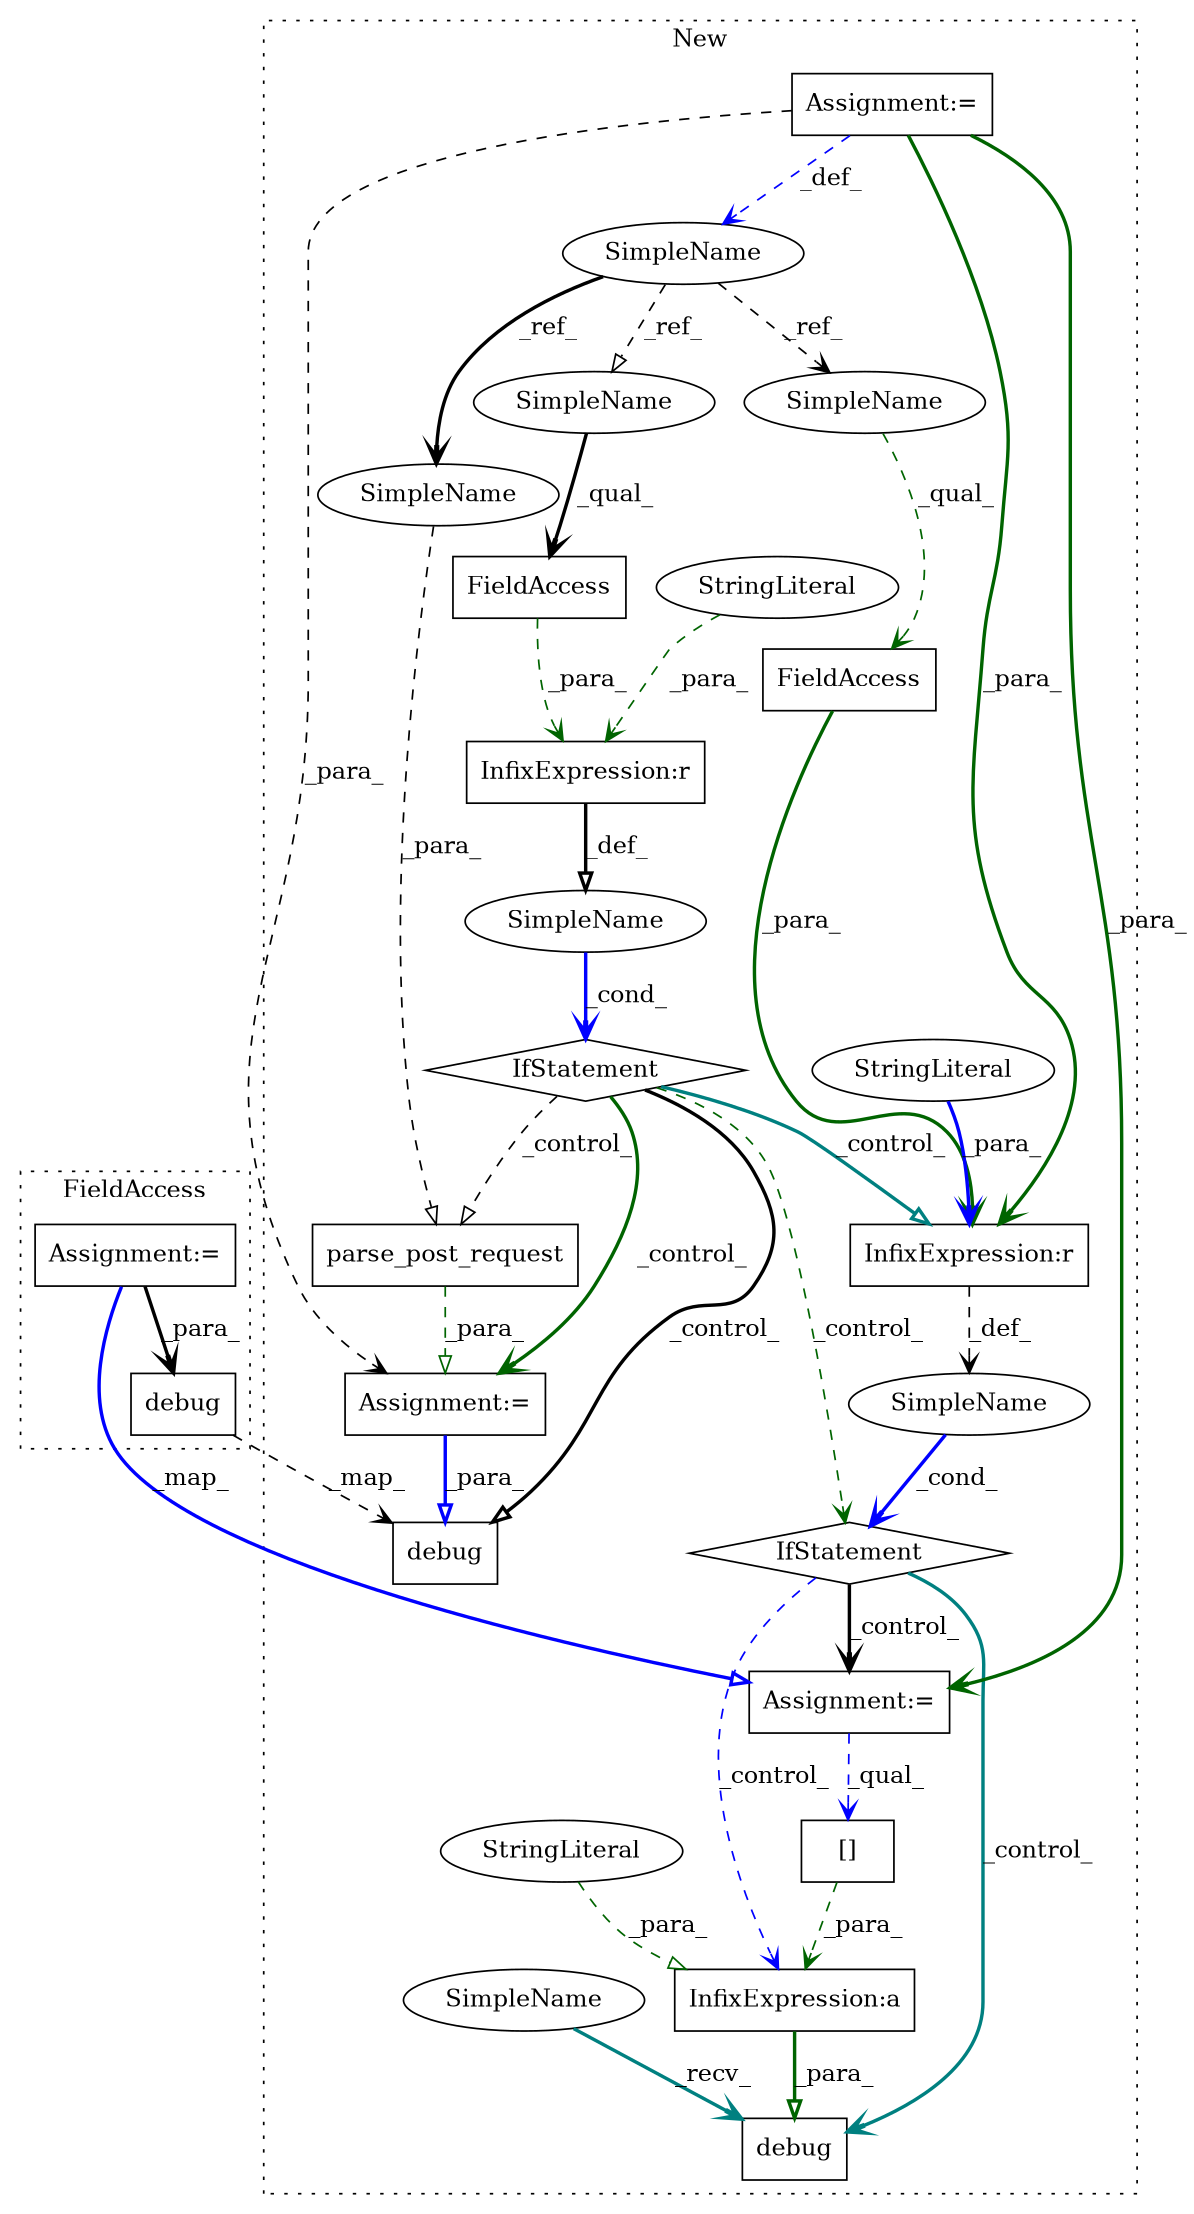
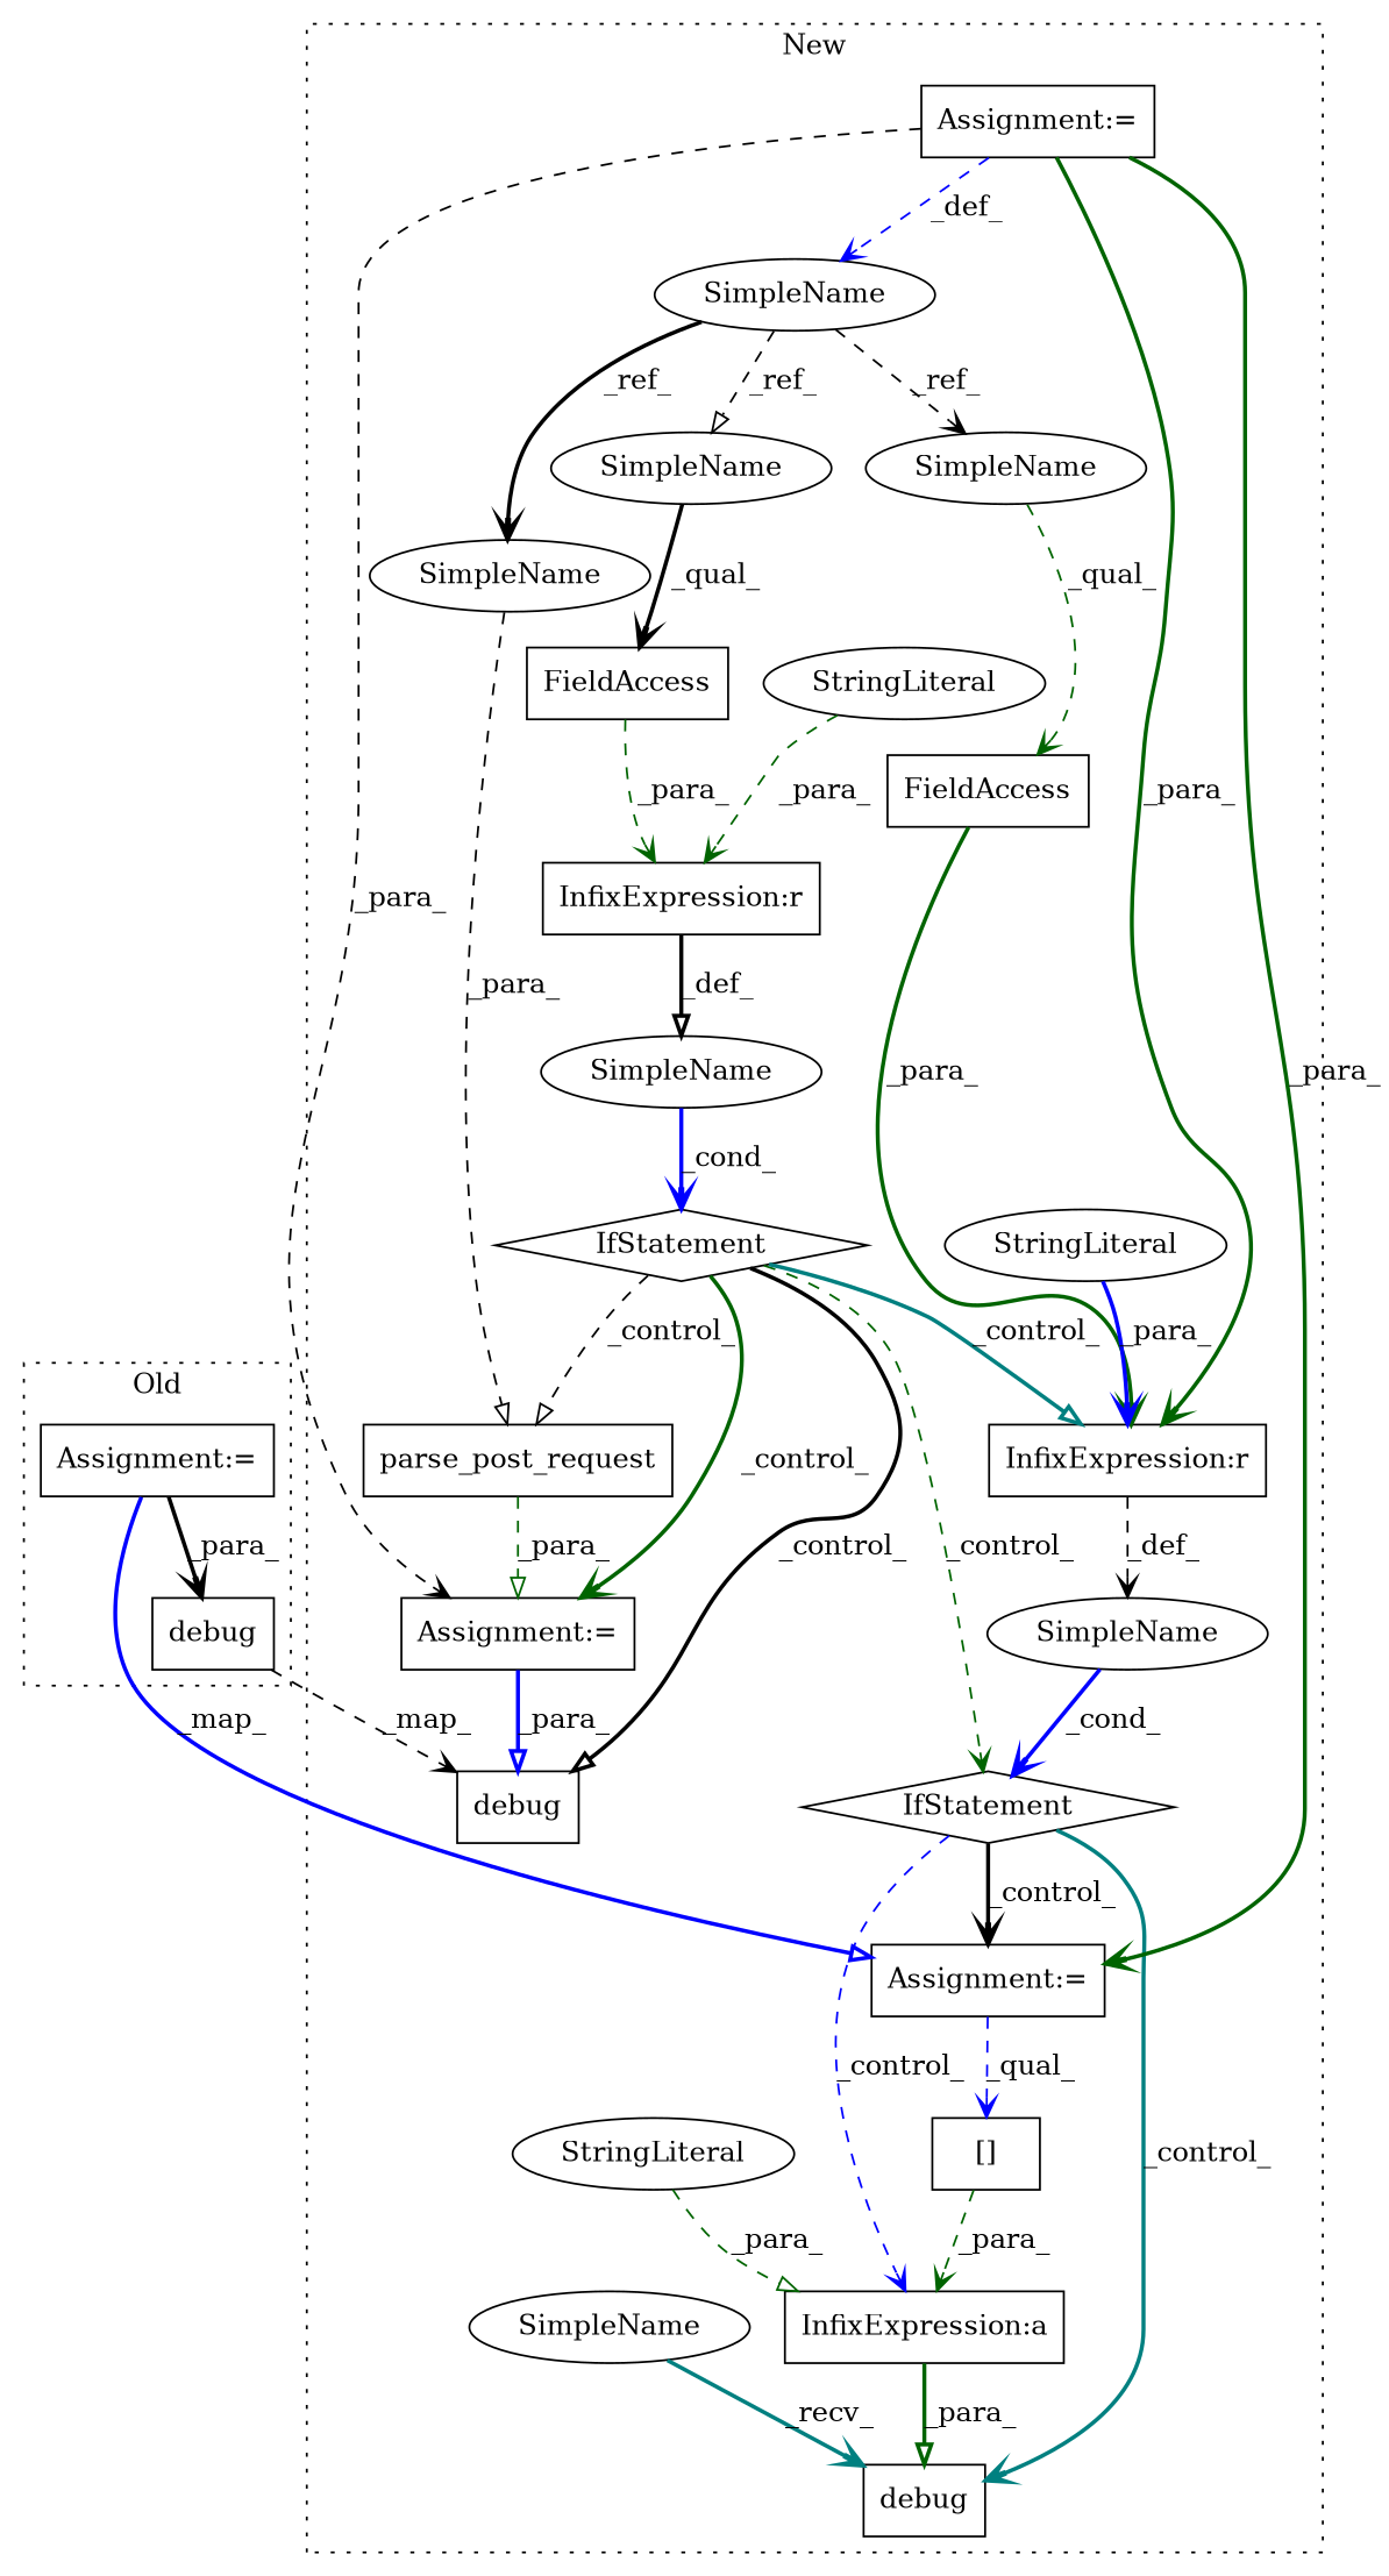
  digraph {
    node [a=42 l=7 shape=box]
    edge [color=black style=bold arrowhead=vee]
    n1 [a=32 l="6,1" label=debug s="8763,8822"]
    n2 [a=7 l=1 label="Assignment:=" s=8709]
    n3 [a=32 l="6,1" label=debug s="9173,9236"]
    n4 [a=25 l="4,2" label=IfStatement s="9069,9097" shape=diamond]
    n5 [label=SimpleName shape=ellipse l=""]
    n6 [a=27 l=4 label="InfixExpression:r" s=9087]
    n7 [a=22 l=14 label=FieldAccess s=9073]
    n8 [label=SimpleName s=8891 shape=ellipse]
    n9 [a=22 l=14 label=FieldAccess s=9263]
    n10 [a=32 l="6,1" label=debug s="9369,9432"]
    n11 [a=25 l="4,2" label=IfStatement s="9259,9286" shape=diamond]
    n12 [label=SimpleName shape=ellipse l=""]
    n13 [a=32 l="19,1" label=parse_post_request s="9125,9151"]
    n14 [a=27 l=4 label="InfixExpression:r" s=9277]
    n15 [a=7 l=1 label="Assignment:=" s=9124]
    n16 [a=7 label="Assignment:=" s=8891]
    n17 [a=45 l=5 label=StringLiteral s=9281 shape=ellipse]
    n18 [a=45 l=6 label=StringLiteral s=9091 shape=ellipse]
    n19 [a=7 l=1 label="Assignment:=" s=9313]
    n20 [a=27 l=3 label="InfixExpression:a" s=9391]
    n21 [a=2 l="16,1" label="[]" s="9394,9431"]
    n22 [a=45 l=16 label=StringLiteral s=9375 shape=ellipse]
    n23 [label=SimpleName s=9144 shape=ellipse]
    n24 [label=SimpleName s=9263 shape=ellipse]
    n25 [label=SimpleName s=9073 shape=ellipse]
    n26 [l=10 label=SimpleName s=9358 shape=ellipse]
    subgraph cluster_1 {
-     label=FieldAccess
+     label=Old
      style=dotted
      n1
      n2
    }
    subgraph cluster_2 {
      label=New
      style=dotted
      n3
      n4
      n5
      n6
      n7
      n8
      n9
      n10
      n11
      n12
      n13
      n14
      n15
      n16
      n17
      n18
      n19
      n20
      n21
      n22
      n23
      n24
      n25
      n26
    }
    n1 -> n3 [label=_map_ style=dashed]
    n2 -> n1 [label=_para_]
    n2 -> n19 [label=_map_ color=blue arrowhead=onormal]
    n4 -> n3 [label=_control_ arrowhead=onormal]
    n4 -> n11 [label=_control_ color=darkgreen style=dashed]
    n4 -> n13 [label=_control_ style=dashed arrowhead=onormal]
    n4 -> n14 [label=_control_ color=teal arrowhead=onormal]
    n4 -> n15 [label=_control_ color=darkgreen]
    n5 -> n4 [label=_cond_ color=blue]
    n6 -> n5 [label=_def_ arrowhead=onormal]
    n7 -> n6 [label=_para_ color=darkgreen style=dashed]
    n8 -> n23 [label=_ref_]
    n8 -> n24 [label=_ref_ style=dashed]
    n8 -> n25 [label=_ref_ style=dashed arrowhead=onormal]
    n9 -> n14 [label=_para_ color=darkgreen]
    n11 -> n10 [label=_control_ color=teal]
    n11 -> n19 [label=_control_]
    n11 -> n20 [label=_control_ color=blue style=dashed]
    n12 -> n11 [label=_cond_ color=blue]
    n13 -> n15 [label=_para_ color=darkgreen style=dashed arrowhead=onormal]
    n14 -> n12 [label=_def_ style=dashed]
    n15 -> n3 [label=_para_ color=blue arrowhead=onormal]
    n16 -> n8 [label=_def_ color=blue style=dashed]
    n16 -> n14 [label=_para_ color=darkgreen]
    n16 -> n15 [label=_para_ style=dashed]
    n16 -> n19 [label=_para_ color=darkgreen]
    n17 -> n14 [label=_para_ color=blue]
    n18 -> n6 [label=_para_ color=darkgreen style=dashed]
    n19 -> n21 [label=_qual_ color=blue style=dashed]
    n20 -> n10 [label=_para_ color=darkgreen arrowhead=onormal]
    n21 -> n20 [label=_para_ color=darkgreen style=dashed]
    n22 -> n20 [label=_para_ color=darkgreen style=dashed arrowhead=onormal]
    n23 -> n13 [label=_para_ style=dashed arrowhead=onormal]
    n24 -> n9 [label=_qual_ color=darkgreen style=dashed]
    n25 -> n7 [label=_qual_]
    n26 -> n10 [label=_recv_ color=teal]
  }
